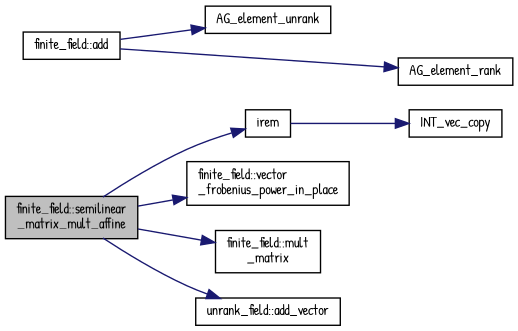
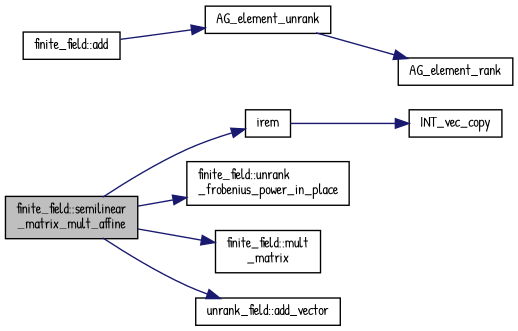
  digraph {
    fontname="Patrick Hand"
    rankdir=LR
    node [color=black fillcolor=white fontname="Patrick Hand" fontsize=10 shape=record style=filled]
    edge [color=midnightblue fontname="Patrick Hand" fontsize=10 labelfontname=Helvetica labelfontsize=10 style=solid]
    n1 [fillcolor=grey75 fontcolor=black height=0.2 label="finite_field::semilinear\l_matrix_mult_affine" width=0.4]
    n2 [height=0.2 label=irem width=0.4]
-   n3 [height=0.2 label="finite_field::vector\l_frobenius_power_in_place" width=0.4]
+   n3 [height=0.2 label="finite_field::unrank\l_frobenius_power_in_place" width=0.4]
    n4 [height=0.2 label="finite_field::mult\l_matrix" width=0.4]
    n5 [height=0.2 label="unrank_field::add_vector" width=0.4]
    n6 [height=0.2 label=INT_vec_copy width=0.4]
    n7 [height=0.2 label="finite_field::add" width=0.4]
    n8 [height=0.2 label=AG_element_unrank width=0.4]
    n9 [height=0.2 label=AG_element_rank width=0.4]
    n1 -> n2
    n1 -> n3
    n1 -> n4
    n1 -> n5
    n2 -> n6
    n7 -> n8
-   n7 -> n9
+   n8 -> n9
  }
